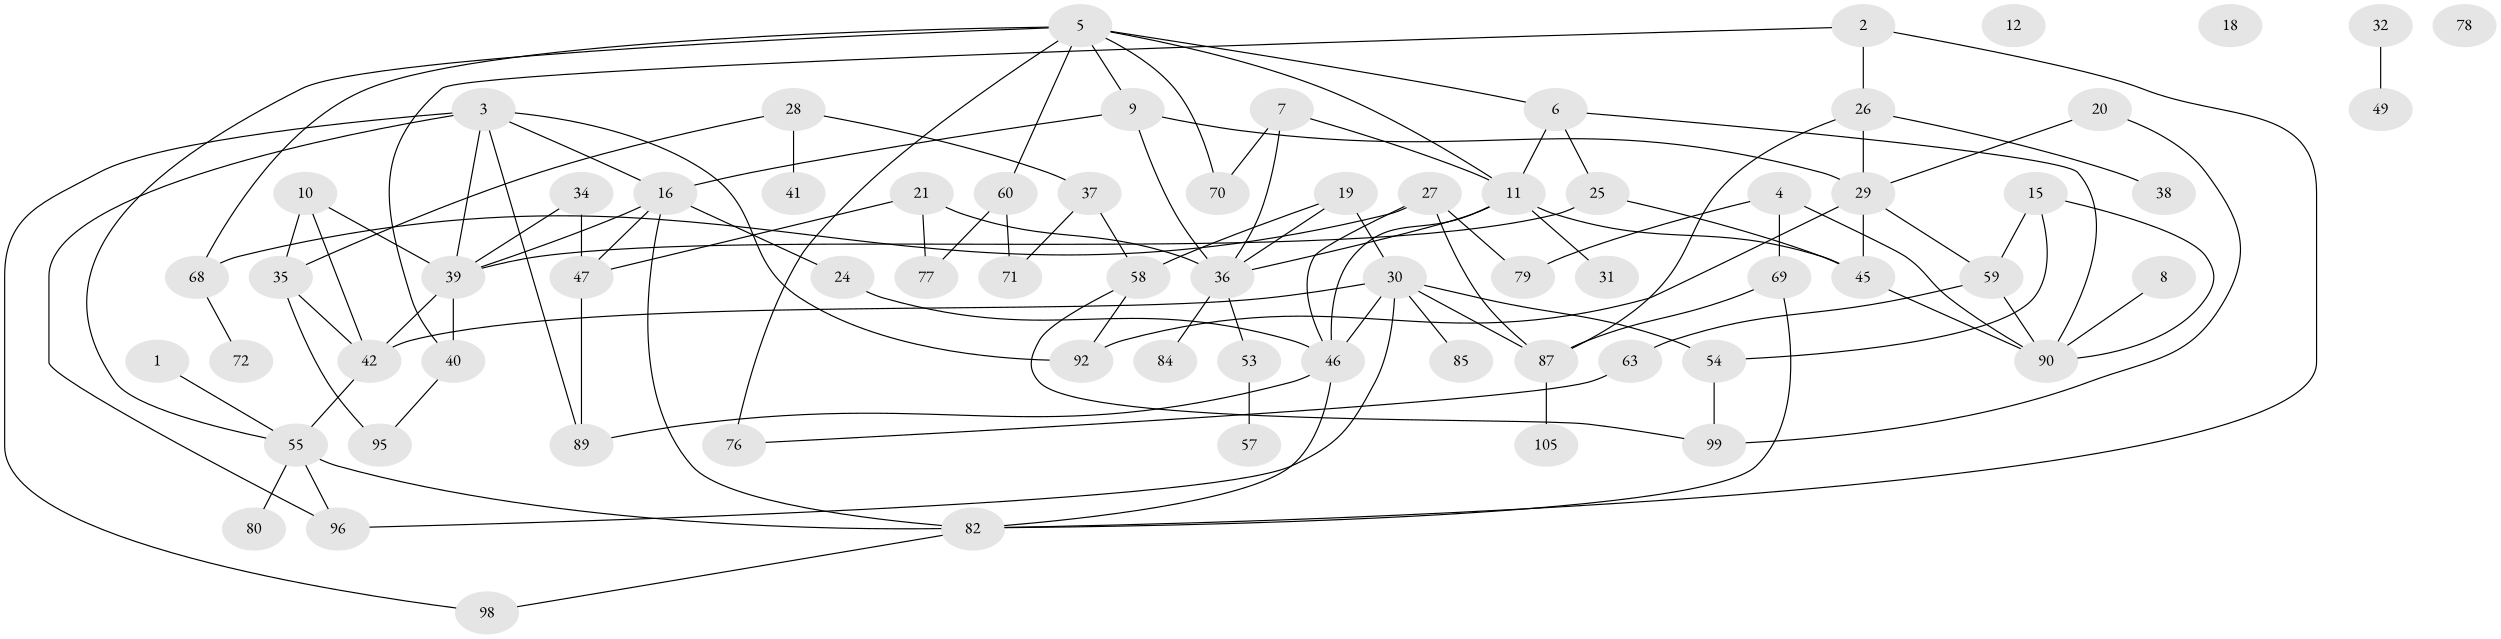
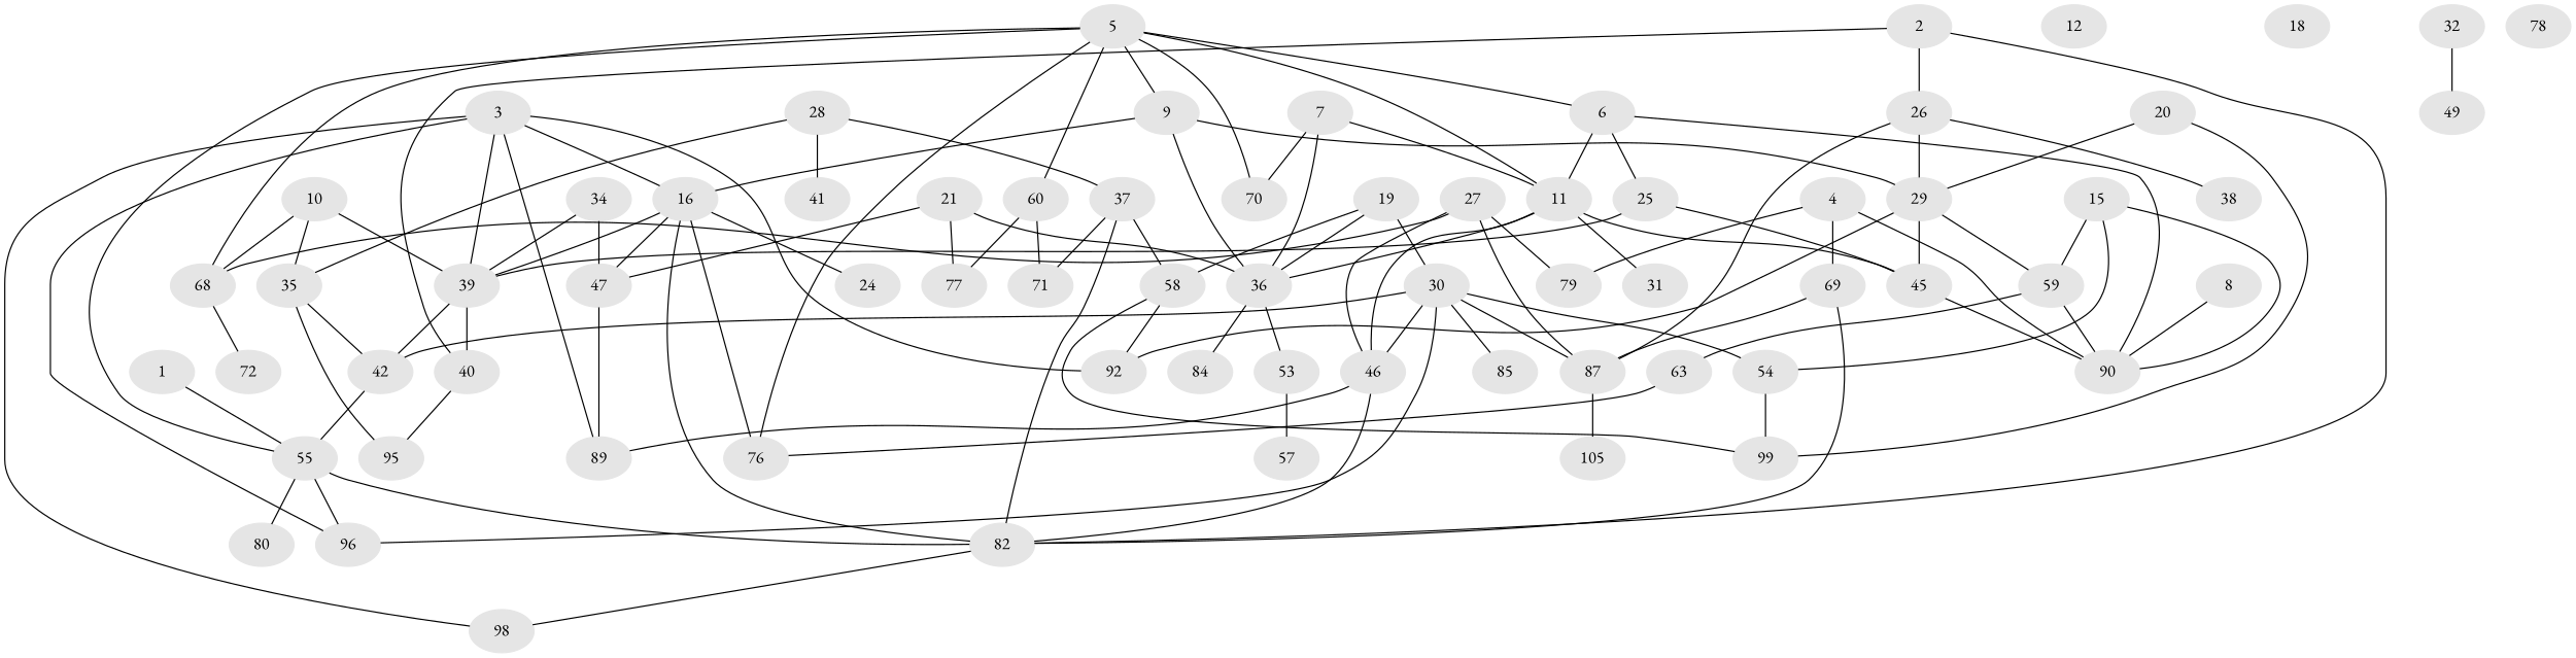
  graph {
    fontname="EB Garamond"
    node [color=gray90 fontname="EB Garamond" style=filled]
    edge [fontname="EB Garamond"]
    55 [super="+88"]
    82 [super="+109"]
    96
    80 [super="+100"]
    1
    2 [super="+22"]
    26 [super="+83"]
    n8 [label=40]
    29 [super="+33"]
    38
    87
    95
    98
    3 [super="+61"]
    16 [super="+106"]
    39 [super="+91"]
    89
    92
    76 [super="+103"]
    24 [super="+48"]
    47 [super="+62"]
    42 [super="+52"]
    4 [super="+51"]
    69
    79
    90
    5 [super="+17"]
    6 [super="+73"]
    9 [super="+43"]
    11 [super="+23"]
    60 [super="+97"]
    68 [super="+93"]
    70
    25 [super="+40"]
    36 [super="+81"]
    31 [super="+74"]
    45 [super="+101"]
    46 [super="+65"]
    77 [super="+94"]
    71 [super="+107"]
    72
    7 [super="+14"]
    53 [super="+56"]
    84
    8 [super="+75"]
    59 [super="+66"]
    10 [super="+13"]
    35
    12
    15 [super="+102"]
    54
    99
    63
    18
    30 [super="+44"]
    85
    19
    58 [super="+64"]
    20
    21
    105
    27 [super="+104"]
    28 [super="+108"]
    37 [super="+86"]
    41
    32 [super="+67"]
    49
    34
    57
    78
    55 -- 82
    55 -- 96
    55 -- 80
    82 -- 98
    1 -- 55
    2 -- 82
    2 -- 26
    2 -- n8
    26 -- 29
    26 -- 38
    26 -- 87
    n8 -- 95
    29 -- 92
    29 -- 45
    29 -- 59
    87 -- 105
    3 -- 96
    3 -- 98
    3 -- 16
    3 -- 39
    3 -- 89
    3 -- 92
    16 -- 82
    16 -- 39
+   16 -- 76
    16 -- 24
    16 -- 47
    39 -- n8
    39 -- 42
-   24 -- 46
    47 -- 89
    42 -- 55
    4 -- 69
    4 -- 79
    4 -- 90
    69 -- 82
    69 -- 87
    5 -- 55
    5 -- 76
    5 -- 6
    5 -- 9
    5 -- 11
    5 -- 60
    5 -- 68
    5 -- 70
    6 -- 90
    6 -- 11
    6 -- 25
    9 -- 29
    9 -- 16
    9 -- 36
    11 -- 36
    11 -- 31
    11 -- 45
    11 -- 46
    60 -- 77
    60 -- 71
    68 -- 72
    25 -- 39
    25 -- 45
    36 -- 53
    36 -- 84
    45 -- 90
    46 -- 82
    46 -- 89
    7 -- 11
    7 -- 70
    7 -- 36
    53 -- 57
    8 -- 90
    59 -- 90
    59 -- 63
    10 -- 39
-   10 -- 42
+   10 -- 68
    10 -- 35
    35 -- 95
    35 -- 42
    15 -- 90
    15 -- 59
    15 -- 54
    54 -- 99
    63 -- 76
    30 -- 96
    30 -- 87
    30 -- 42
    30 -- 46
    30 -- 54
    30 -- 85
    19 -- 36
    19 -- 30
    19 -- 58
    58 -- 92
    58 -- 99
    20 -- 29
    20 -- 99
    21 -- 47
    21 -- 36
    21 -- 77
    27 -- 87
    27 -- 79
    27 -- 68
    27 -- 46
    28 -- 35
    28 -- 37
    28 -- 41 [weight=2]
+   37 -- 82
    37 -- 71
    37 -- 58
    32 -- 49
    34 -- 39
    34 -- 47
  }
